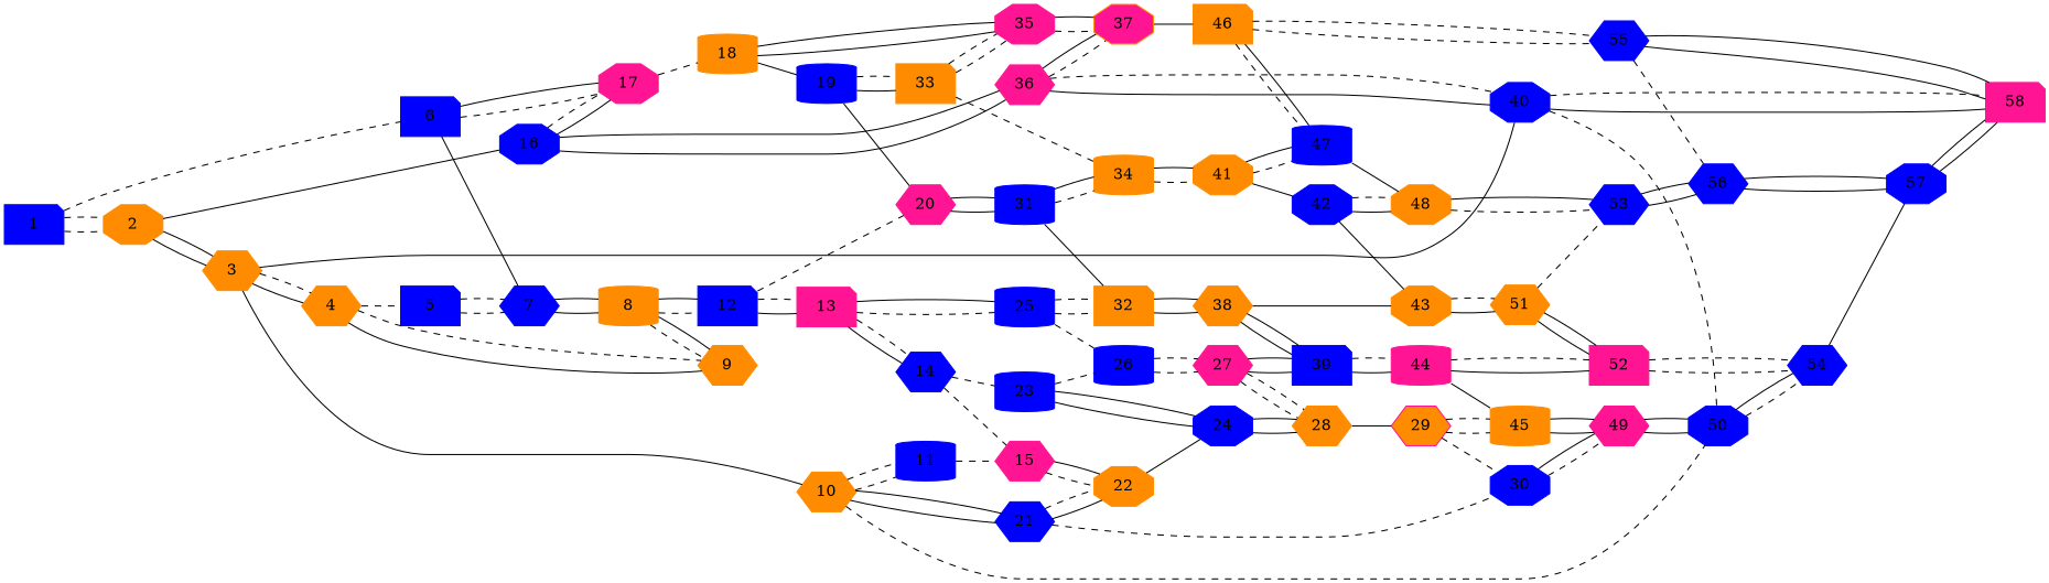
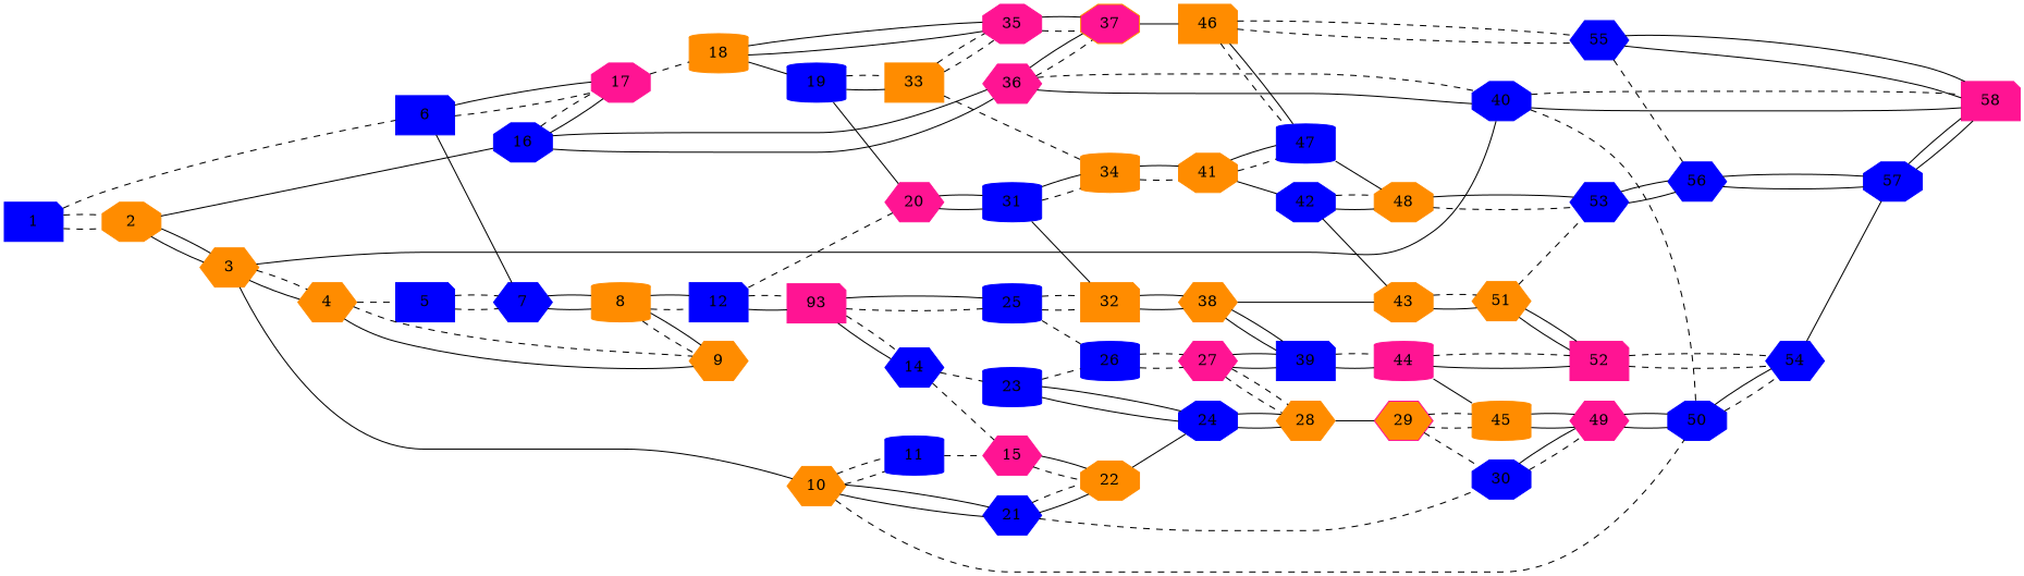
  graph {
    rankdir=LR
    node [color=blue shape=hexagon style=filled]
    edge [style=solid]
    1 [shape=note]
    2 [color=darkorange shape=octagon]
    6 [shape=note]
    3 [color=darkorange]
    16 [shape=octagon]
    7
    17 [color=deeppink shape=octagon]
    4 [color=darkorange]
    10 [color=darkorange]
    40 [shape=octagon]
    36 [color=deeppink]
    5 [shape=note]
    9 [color=darkorange]
    11 [shape=cylinder]
    21
    50 [shape=octagon]
    58 [color=deeppink shape=note]
    8 [color=darkorange shape=cylinder]
    18 [color=darkorange shape=cylinder]
    12 [shape=note]
-   13 [color=deeppink shape=note]
+   13 [color=deeppink shape=note label=93]
    20 [color=deeppink]
    15 [color=deeppink]
    22 [color=darkorange shape=octagon]
    30 [shape=octagon]
    54
    14
    25 [shape=cylinder]
    31 [shape=cylinder]
    23 [shape=cylinder]
    26 [shape=cylinder]
    32 [color=darkorange shape=note]
    24 [shape=octagon]
    37 [color=darkorange fillcolor=deeppink shape=octagon]
    19 [shape=cylinder]
    35 [color=deeppink shape=octagon]
    33 [color=darkorange shape=note]
    34 [color=darkorange shape=cylinder]
    49 [color=deeppink]
    28 [color=darkorange]
    27 [color=deeppink]
    29 [color=deeppink fillcolor=darkorange]
    38 [color=darkorange]
    39 [shape=note]
    44 [color=deeppink shape=cylinder]
    45 [color=darkorange shape=cylinder]
    41 [color=darkorange shape=octagon]
    43 [color=darkorange shape=octagon]
    42 [shape=octagon]
    47 [shape=cylinder]
    46 [color=darkorange shape=note]
    55
    51 [color=darkorange]
    52 [color=deeppink shape=note]
    48 [color=darkorange shape=octagon]
    53
    56
    57 [shape=octagon]
    1 -- 2 [style=dashed]
    1 -- 2 [style=dashed]
    1 -- 6 [style=dashed]
    2 -- 3
    2 -- 3
    2 -- 16
    6 -- 7
    6 -- 17 [style=dashed]
    6 -- 17
    3 -- 4
    3 -- 4 [style=dashed]
    3 -- 10
    3 -- 40
    16 -- 17
    16 -- 17 [style=dashed]
    16 -- 36
    16 -- 36
    7 -- 8
    7 -- 8
    17 -- 18 [style=dashed]
    4 -- 5 [style=dashed]
    4 -- 9
    4 -- 9 [style=dashed]
    10 -- 11 [style=dashed]
    10 -- 11 [style=dashed]
    10 -- 21
    10 -- 21
    10 -- 50 [style=dashed]
    40 -- 50 [style=dashed]
    40 -- 58
    40 -- 58 [style=dashed]
    36 -- 40
    36 -- 40 [style=dashed]
    36 -- 37 [style=dashed]
    36 -- 37
    5 -- 7 [style=dashed]
    5 -- 7 [style=dashed]
    11 -- 15 [style=dashed]
    21 -- 22
    21 -- 22 [style=dashed]
    21 -- 30 [style=dashed]
    50 -- 54 [style=dashed]
    50 -- 54
    8 -- 9 [style=dashed]
    8 -- 9
    8 -- 12 [style=dashed]
    8 -- 12
    18 -- 19
    18 -- 35
    18 -- 35
    12 -- 13
    12 -- 13 [style=dashed]
    12 -- 20 [style=dashed]
    13 -- 14
    13 -- 14 [style=dashed]
    13 -- 25 [style=dashed]
    13 -- 25
    20 -- 31
    20 -- 31
    15 -- 22 [style=dashed]
    15 -- 22
    22 -- 24
    30 -- 49 [style=dashed]
    30 -- 49
    54 -- 57
    14 -- 15 [style=dashed]
    14 -- 23 [style=dashed]
    25 -- 26 [style=dashed]
    25 -- 32 [style=dashed]
    25 -- 32 [style=dashed]
    31 -- 32
    31 -- 34 [style=dashed]
    31 -- 34
    23 -- 26 [style=dashed]
    23 -- 24
    23 -- 24
    26 -- 27 [style=dashed]
    26 -- 27 [style=dashed]
    32 -- 38
    32 -- 38
    24 -- 28
    24 -- 28
    37 -- 46
    19 -- 20
    19 -- 33
    19 -- 33 [style=dashed]
    35 -- 37 [style=dashed]
    35 -- 37
    33 -- 35 [style=dashed]
    33 -- 35 [style=dashed]
    33 -- 34 [style=dashed]
    34 -- 41 [style=dashed]
    34 -- 41
    49 -- 50
    49 -- 50
    28 -- 29
    27 -- 28 [style=dashed]
    27 -- 28 [style=dashed]
    27 -- 39
    27 -- 39
    29 -- 30 [style=dashed]
    29 -- 45 [style=dashed]
    29 -- 45 [style=dashed]
    38 -- 39
    38 -- 39
    38 -- 43
    39 -- 44
    39 -- 44 [style=dashed]
    44 -- 45
    44 -- 52
    44 -- 52 [style=dashed]
    45 -- 49
    45 -- 49
    41 -- 42
    41 -- 47 [style=dashed]
    41 -- 47
    43 -- 51
    43 -- 51 [style=dashed]
    42 -- 43
    42 -- 48
    42 -- 48 [style=dashed]
    47 -- 48
    46 -- 47 [style=dashed]
    46 -- 47
    46 -- 55 [style=dashed]
    46 -- 55 [style=dashed]
    55 -- 58
    55 -- 58
    55 -- 56 [style=dashed]
    51 -- 52
    51 -- 52
    51 -- 53 [style=dashed]
    52 -- 54 [style=dashed]
    52 -- 54 [style=dashed]
    48 -- 53 [style=dashed]
    48 -- 53
    53 -- 56
    53 -- 56
    56 -- 57
    56 -- 57
    57 -- 58
    57 -- 58
  }
